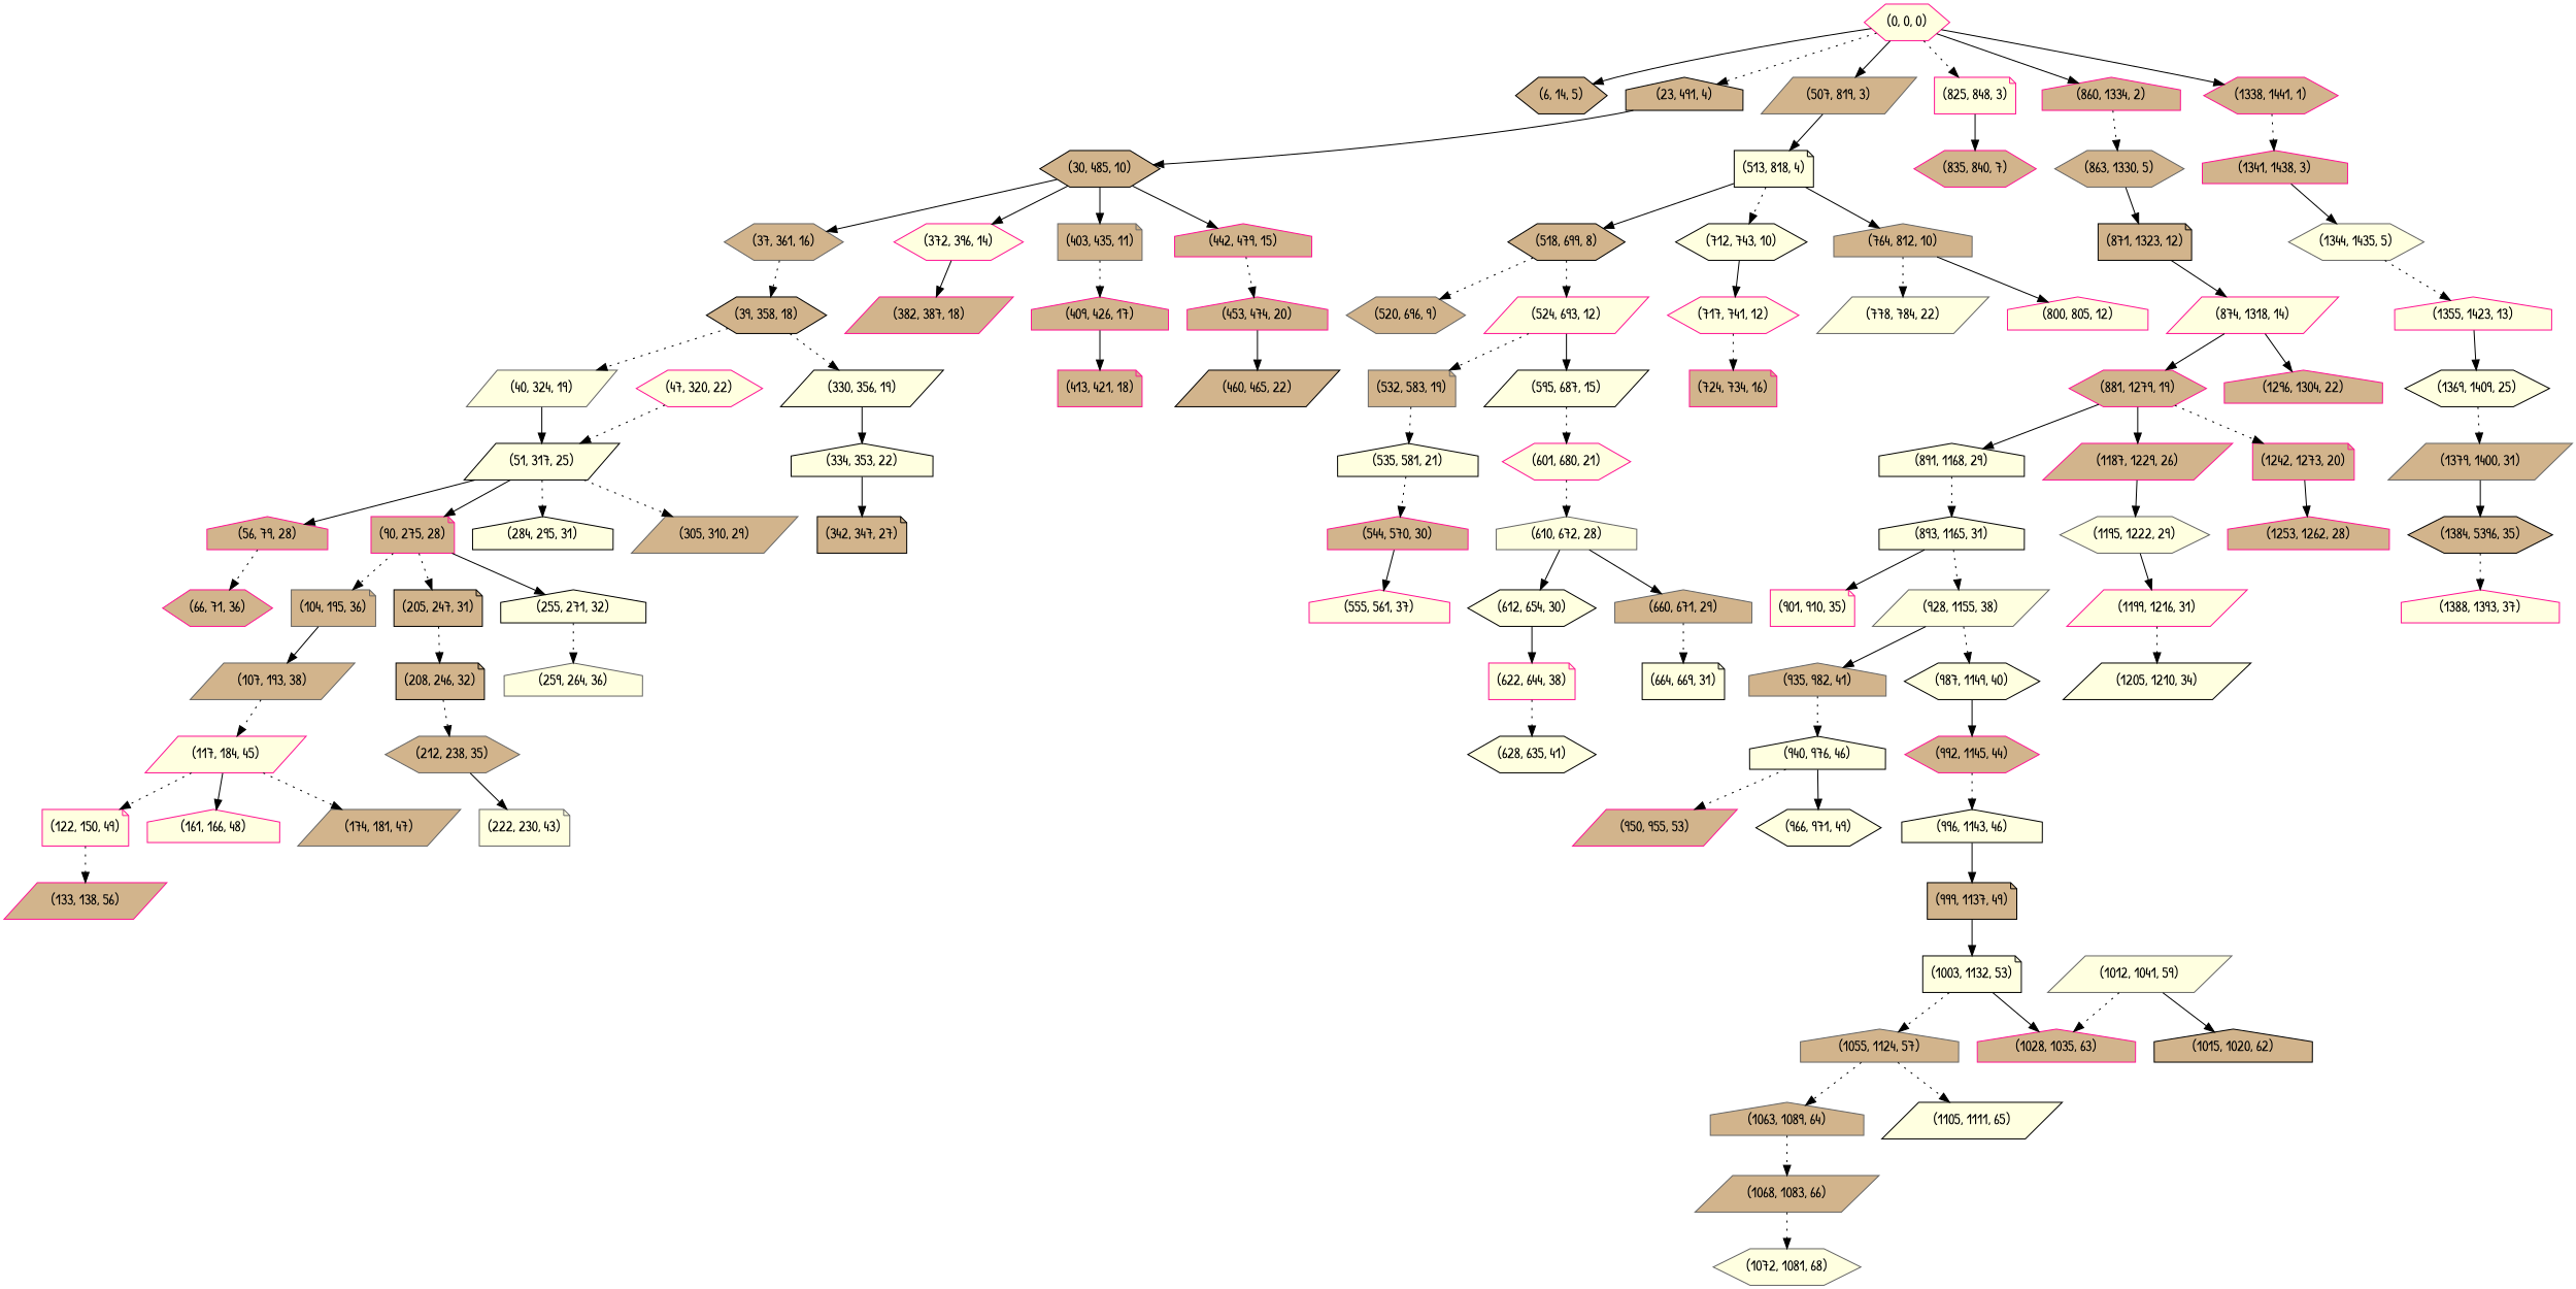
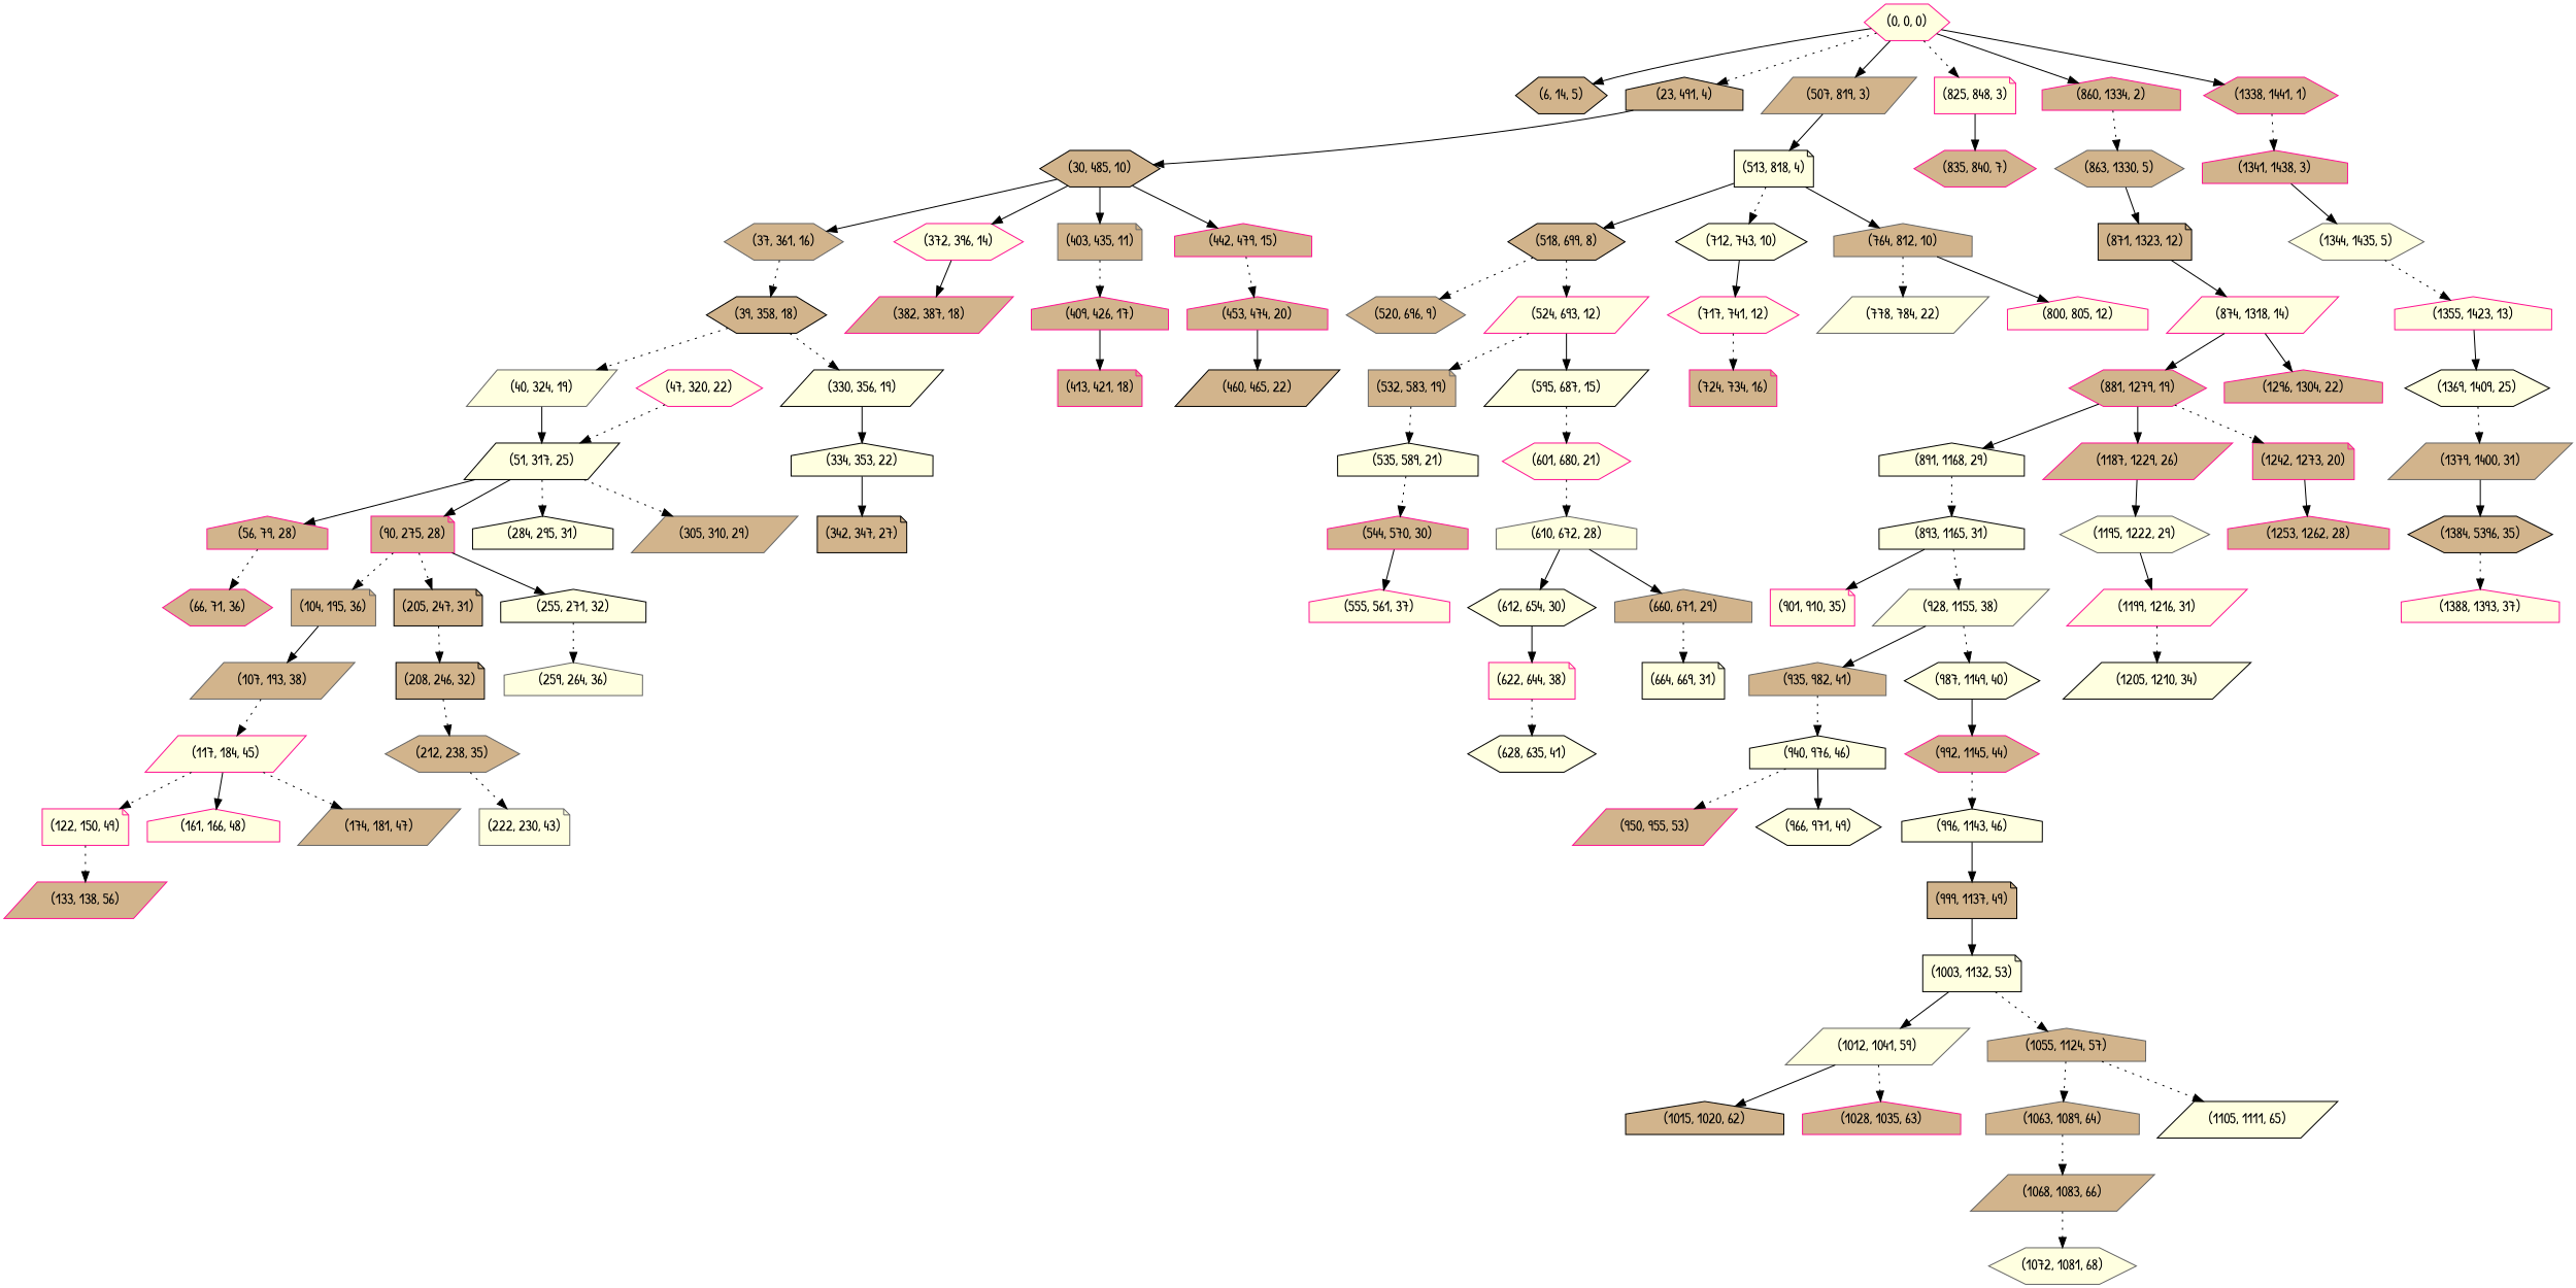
  digraph {
    fontname="Patrick Hand"
    node [color=deeppink fillcolor=tan fontname="Patrick Hand" shape=house style=filled]
    edge [fontname="Patrick Hand" style=solid]
    "(0, 0, 0)" [fillcolor=lightyellow shape=hexagon]
    "(6, 14, 5)" [color=black shape=hexagon]
    "(23, 491, 4)" [color=black]
    "(507, 819, 3)" [color=gray40 shape=parallelogram]
    "(825, 848, 3)" [fillcolor=lightyellow shape=note]
    "(860, 1334, 2)"
    "(1338, 1441, 1)" [shape=hexagon]
    "(30, 485, 10)" [color=black shape=hexagon]
    "(513, 818, 4)" [color=black fillcolor=lightyellow shape=note]
    "(835, 840, 7)" [shape=hexagon]
    "(863, 1330, 5)" [color=gray40 shape=hexagon]
    "(1341, 1438, 3)"
    "(37, 361, 16)" [color=gray40 shape=hexagon]
    "(372, 396, 14)" [fillcolor=lightyellow shape=hexagon]
    "(403, 435, 11)" [color=gray40 shape=note]
    "(442, 479, 15)"
    "(39, 358, 18)" [color=black shape=hexagon]
    "(382, 387, 18)" [shape=parallelogram]
    "(409, 426, 17)"
    "(453, 474, 20)"
    "(40, 324, 19)" [color=gray40 fillcolor=lightyellow shape=parallelogram]
    "(330, 356, 19)" [color=black fillcolor=lightyellow shape=parallelogram]
    "(51, 317, 25)" [color=black fillcolor=lightyellow shape=parallelogram]
    "(334, 353, 22)" [color=black fillcolor=lightyellow]
    "(47, 320, 22)" [fillcolor=lightyellow shape=hexagon]
    "(56, 79, 28)"
    "(90, 275, 28)" [shape=note]
    "(284, 295, 31)" [color=black fillcolor=lightyellow]
    "(305, 310, 29)" [color=gray40 shape=parallelogram]
    "(66, 71, 36)" [shape=hexagon]
    "(104, 195, 36)" [color=gray40 shape=note]
    "(205, 247, 31)" [color=black shape=note]
    "(255, 271, 32)" [color=black fillcolor=lightyellow]
    "(107, 193, 38)" [color=gray40 shape=parallelogram]
    "(208, 246, 32)" [color=black shape=note]
    "(259, 264, 36)" [color=gray40 fillcolor=lightyellow]
    "(117, 184, 45)" [fillcolor=lightyellow shape=parallelogram]
    "(122, 150, 49)" [fillcolor=lightyellow shape=note]
    "(161, 166, 48)" [fillcolor=lightyellow]
    "(174, 181, 47)" [color=gray40 shape=parallelogram]
    "(133, 138, 56)" [shape=parallelogram]
    "(212, 238, 35)" [color=gray40 shape=hexagon]
    "(222, 230, 43)" [color=gray40 fillcolor=lightyellow shape=note]
    "(342, 347, 27)" [color=black shape=note]
    "(413, 421, 18)" [shape=note]
    "(460, 465, 22)" [color=black shape=parallelogram]
    "(518, 699, 8)" [color=black shape=hexagon]
    "(712, 743, 10)" [color=black fillcolor=lightyellow shape=hexagon]
    "(764, 812, 10)" [color=gray40]
    "(520, 696, 9)" [color=gray40 shape=hexagon]
    "(524, 693, 12)" [fillcolor=lightyellow shape=parallelogram]
    "(717, 741, 12)" [fillcolor=lightyellow shape=hexagon]
    "(778, 784, 22)" [color=gray40 fillcolor=lightyellow shape=parallelogram]
    "(800, 805, 12)" [fillcolor=lightyellow]
    "(532, 583, 19)" [color=gray40 shape=note]
    "(595, 687, 15)" [color=black fillcolor=lightyellow shape=parallelogram]
-   "(535, 581, 21)" [color=black fillcolor=lightyellow]
+   "(535, 581, 21)" [color=black fillcolor=lightyellow label="(535, 589, 21)"]
    "(601, 680, 21)" [fillcolor=lightyellow shape=hexagon]
    "(544, 570, 30)"
    "(555, 561, 37)" [fillcolor=lightyellow]
    "(610, 672, 28)" [color=gray40 fillcolor=lightyellow]
    "(612, 654, 30)" [color=black fillcolor=lightyellow shape=hexagon]
    "(660, 671, 29)" [color=gray40]
    "(622, 644, 38)" [fillcolor=lightyellow shape=note]
    "(664, 669, 31)" [color=black fillcolor=lightyellow shape=note]
    "(628, 635, 41)" [color=black fillcolor=lightyellow shape=hexagon]
    "(724, 734, 16)" [shape=note]
    "(871, 1323, 12)" [color=black shape=note]
    "(874, 1318, 14)" [fillcolor=lightyellow shape=parallelogram]
    "(881, 1279, 19)" [shape=hexagon]
    "(1296, 1304, 22)"
    "(891, 1168, 29)" [color=black fillcolor=lightyellow]
    "(1187, 1229, 26)" [shape=parallelogram]
    "(1242, 1273, 20)" [shape=note]
    "(893, 1165, 31)" [color=black fillcolor=lightyellow]
    "(1195, 1222, 29)" [color=gray40 fillcolor=lightyellow shape=hexagon]
    "(1253, 1262, 28)"
    "(901, 910, 35)" [fillcolor=lightyellow shape=note]
    "(928, 1155, 38)" [color=gray40 fillcolor=lightyellow shape=parallelogram]
    "(935, 982, 41)" [color=gray40]
    "(987, 1149, 40)" [color=black fillcolor=lightyellow shape=hexagon]
    "(940, 976, 46)" [color=black fillcolor=lightyellow]
    "(992, 1145, 44)" [shape=hexagon]
    "(950, 955, 53)" [shape=parallelogram]
    "(966, 971, 49)" [color=black fillcolor=lightyellow shape=hexagon]
    "(996, 1143, 46)" [color=black fillcolor=lightyellow]
    "(999, 1137, 49)" [color=black shape=note]
    "(1003, 1132, 53)" [color=black fillcolor=lightyellow shape=note]
    "(1012, 1041, 59)" [color=gray40 fillcolor=lightyellow shape=parallelogram]
    "(1055, 1124, 57)" [color=gray40]
    "(1015, 1020, 62)" [color=black]
    "(1028, 1035, 63)"
    "(1063, 1089, 64)" [color=gray40]
    "(1105, 1111, 65)" [color=black fillcolor=lightyellow shape=parallelogram]
    "(1068, 1083, 66)" [color=gray40 shape=parallelogram]
    "(1072, 1081, 68)" [color=gray40 fillcolor=lightyellow shape=hexagon]
    "(1199, 1216, 31)" [fillcolor=lightyellow shape=parallelogram]
    "(1205, 1210, 34)" [color=black fillcolor=lightyellow shape=parallelogram]
    "(1344, 1435, 5)" [color=gray40 fillcolor=lightyellow shape=hexagon]
    "(1355, 1423, 13)" [fillcolor=lightyellow]
    "(1369, 1409, 25)" [color=black fillcolor=lightyellow shape=hexagon]
    "(1379, 1400, 31)" [color=gray40 shape=parallelogram]
    n103 [color=black label="(1384, 5396, 35)" shape=hexagon]
    "(1388, 1393, 37)" [fillcolor=lightyellow]
    "(0, 0, 0)" -> "(6, 14, 5)"
    "(0, 0, 0)" -> "(23, 491, 4)" [style=dotted]
    "(0, 0, 0)" -> "(507, 819, 3)"
    "(0, 0, 0)" -> "(825, 848, 3)" [style=dotted]
    "(0, 0, 0)" -> "(860, 1334, 2)"
    "(0, 0, 0)" -> "(1338, 1441, 1)"
    "(23, 491, 4)" -> "(30, 485, 10)"
    "(507, 819, 3)" -> "(513, 818, 4)"
    "(825, 848, 3)" -> "(835, 840, 7)"
    "(860, 1334, 2)" -> "(863, 1330, 5)" [style=dotted]
    "(1338, 1441, 1)" -> "(1341, 1438, 3)" [style=dotted]
    "(30, 485, 10)" -> "(37, 361, 16)"
    "(30, 485, 10)" -> "(372, 396, 14)"
    "(30, 485, 10)" -> "(403, 435, 11)"
    "(30, 485, 10)" -> "(442, 479, 15)"
    "(513, 818, 4)" -> "(518, 699, 8)"
    "(513, 818, 4)" -> "(712, 743, 10)" [style=dotted]
    "(513, 818, 4)" -> "(764, 812, 10)"
    "(863, 1330, 5)" -> "(871, 1323, 12)"
    "(1341, 1438, 3)" -> "(1344, 1435, 5)"
    "(37, 361, 16)" -> "(39, 358, 18)" [style=dotted]
    "(372, 396, 14)" -> "(382, 387, 18)"
    "(403, 435, 11)" -> "(409, 426, 17)" [style=dotted]
    "(442, 479, 15)" -> "(453, 474, 20)" [style=dotted]
    "(39, 358, 18)" -> "(40, 324, 19)" [style=dotted]
    "(39, 358, 18)" -> "(330, 356, 19)" [style=dotted]
    "(409, 426, 17)" -> "(413, 421, 18)"
    "(453, 474, 20)" -> "(460, 465, 22)"
    "(40, 324, 19)" -> "(51, 317, 25)"
    "(330, 356, 19)" -> "(334, 353, 22)"
    "(51, 317, 25)" -> "(56, 79, 28)"
    "(51, 317, 25)" -> "(90, 275, 28)"
    "(51, 317, 25)" -> "(284, 295, 31)" [style=dotted]
    "(51, 317, 25)" -> "(305, 310, 29)" [style=dotted]
    "(334, 353, 22)" -> "(342, 347, 27)"
    "(47, 320, 22)" -> "(51, 317, 25)" [style=dotted]
    "(56, 79, 28)" -> "(66, 71, 36)" [style=dotted]
    "(90, 275, 28)" -> "(104, 195, 36)" [style=dotted]
    "(90, 275, 28)" -> "(205, 247, 31)" [style=dotted]
    "(90, 275, 28)" -> "(255, 271, 32)"
    "(104, 195, 36)" -> "(107, 193, 38)"
    "(205, 247, 31)" -> "(208, 246, 32)" [style=dotted]
    "(255, 271, 32)" -> "(259, 264, 36)" [style=dotted]
    "(107, 193, 38)" -> "(117, 184, 45)" [style=dotted]
    "(208, 246, 32)" -> "(212, 238, 35)" [style=dotted]
    "(117, 184, 45)" -> "(122, 150, 49)" [style=dotted]
    "(117, 184, 45)" -> "(161, 166, 48)"
    "(117, 184, 45)" -> "(174, 181, 47)" [style=dotted]
    "(122, 150, 49)" -> "(133, 138, 56)" [style=dotted]
-   "(212, 238, 35)" -> "(222, 230, 43)"
+   "(212, 238, 35)" -> "(222, 230, 43)" [style=dotted]
    "(518, 699, 8)" -> "(520, 696, 9)" [style=dotted]
    "(518, 699, 8)" -> "(524, 693, 12)" [style=dotted]
    "(712, 743, 10)" -> "(717, 741, 12)"
    "(764, 812, 10)" -> "(778, 784, 22)" [style=dotted]
    "(764, 812, 10)" -> "(800, 805, 12)"
    "(524, 693, 12)" -> "(532, 583, 19)" [style=dotted]
    "(524, 693, 12)" -> "(595, 687, 15)"
    "(717, 741, 12)" -> "(724, 734, 16)" [style=dotted]
    "(532, 583, 19)" -> "(535, 581, 21)" [style=dotted]
    "(595, 687, 15)" -> "(601, 680, 21)" [style=dotted]
    "(535, 581, 21)" -> "(544, 570, 30)" [style=dotted]
    "(601, 680, 21)" -> "(610, 672, 28)" [style=dotted]
    "(544, 570, 30)" -> "(555, 561, 37)"
    "(610, 672, 28)" -> "(612, 654, 30)"
    "(610, 672, 28)" -> "(660, 671, 29)"
    "(612, 654, 30)" -> "(622, 644, 38)"
    "(660, 671, 29)" -> "(664, 669, 31)" [style=dotted]
    "(622, 644, 38)" -> "(628, 635, 41)" [style=dotted]
    "(871, 1323, 12)" -> "(874, 1318, 14)"
    "(874, 1318, 14)" -> "(881, 1279, 19)"
    "(874, 1318, 14)" -> "(1296, 1304, 22)"
    "(881, 1279, 19)" -> "(891, 1168, 29)"
    "(881, 1279, 19)" -> "(1187, 1229, 26)"
    "(881, 1279, 19)" -> "(1242, 1273, 20)" [style=dotted]
    "(891, 1168, 29)" -> "(893, 1165, 31)" [style=dotted]
    "(1187, 1229, 26)" -> "(1195, 1222, 29)"
    "(1242, 1273, 20)" -> "(1253, 1262, 28)"
    "(893, 1165, 31)" -> "(901, 910, 35)"
    "(893, 1165, 31)" -> "(928, 1155, 38)" [style=dotted]
    "(1195, 1222, 29)" -> "(1199, 1216, 31)"
    "(928, 1155, 38)" -> "(935, 982, 41)"
    "(928, 1155, 38)" -> "(987, 1149, 40)" [style=dotted]
    "(935, 982, 41)" -> "(940, 976, 46)" [style=dotted]
    "(987, 1149, 40)" -> "(992, 1145, 44)"
    "(940, 976, 46)" -> "(950, 955, 53)" [style=dotted]
    "(940, 976, 46)" -> "(966, 971, 49)"
    "(992, 1145, 44)" -> "(996, 1143, 46)" [style=dotted]
    "(996, 1143, 46)" -> "(999, 1137, 49)"
    "(999, 1137, 49)" -> "(1003, 1132, 53)"
-   "(1003, 1132, 53)" -> "(1028, 1035, 63)"
+   "(1003, 1132, 53)" -> "(1012, 1041, 59)"
    "(1003, 1132, 53)" -> "(1055, 1124, 57)" [style=dotted]
    "(1012, 1041, 59)" -> "(1015, 1020, 62)"
    "(1012, 1041, 59)" -> "(1028, 1035, 63)" [style=dotted]
    "(1055, 1124, 57)" -> "(1063, 1089, 64)" [style=dotted]
    "(1055, 1124, 57)" -> "(1105, 1111, 65)" [style=dotted]
    "(1063, 1089, 64)" -> "(1068, 1083, 66)" [style=dotted]
    "(1068, 1083, 66)" -> "(1072, 1081, 68)" [style=dotted]
    "(1199, 1216, 31)" -> "(1205, 1210, 34)" [style=dotted]
    "(1344, 1435, 5)" -> "(1355, 1423, 13)" [style=dotted]
    "(1355, 1423, 13)" -> "(1369, 1409, 25)"
    "(1369, 1409, 25)" -> "(1379, 1400, 31)" [style=dotted]
    "(1379, 1400, 31)" -> n103
    n103 -> "(1388, 1393, 37)" [style=dotted]
  }
